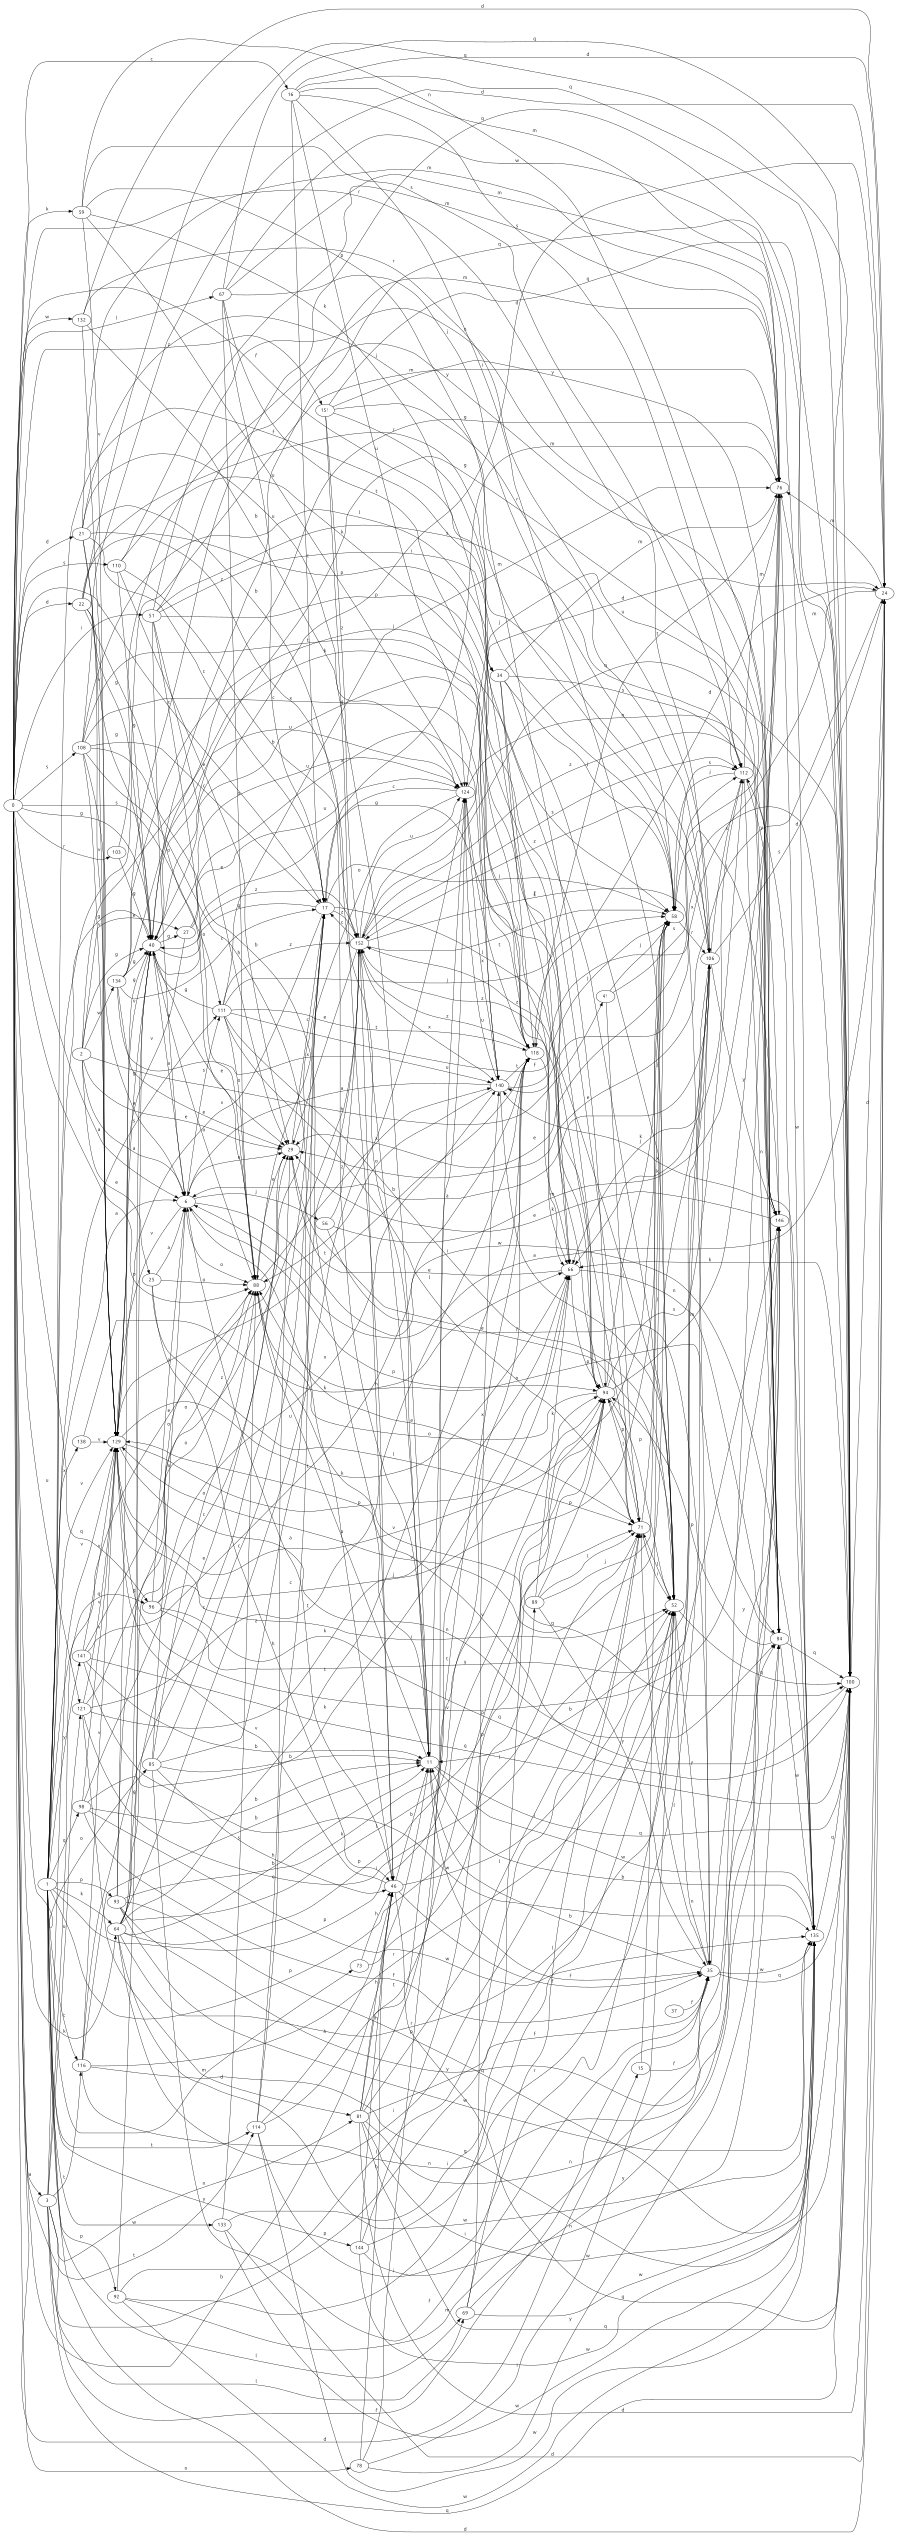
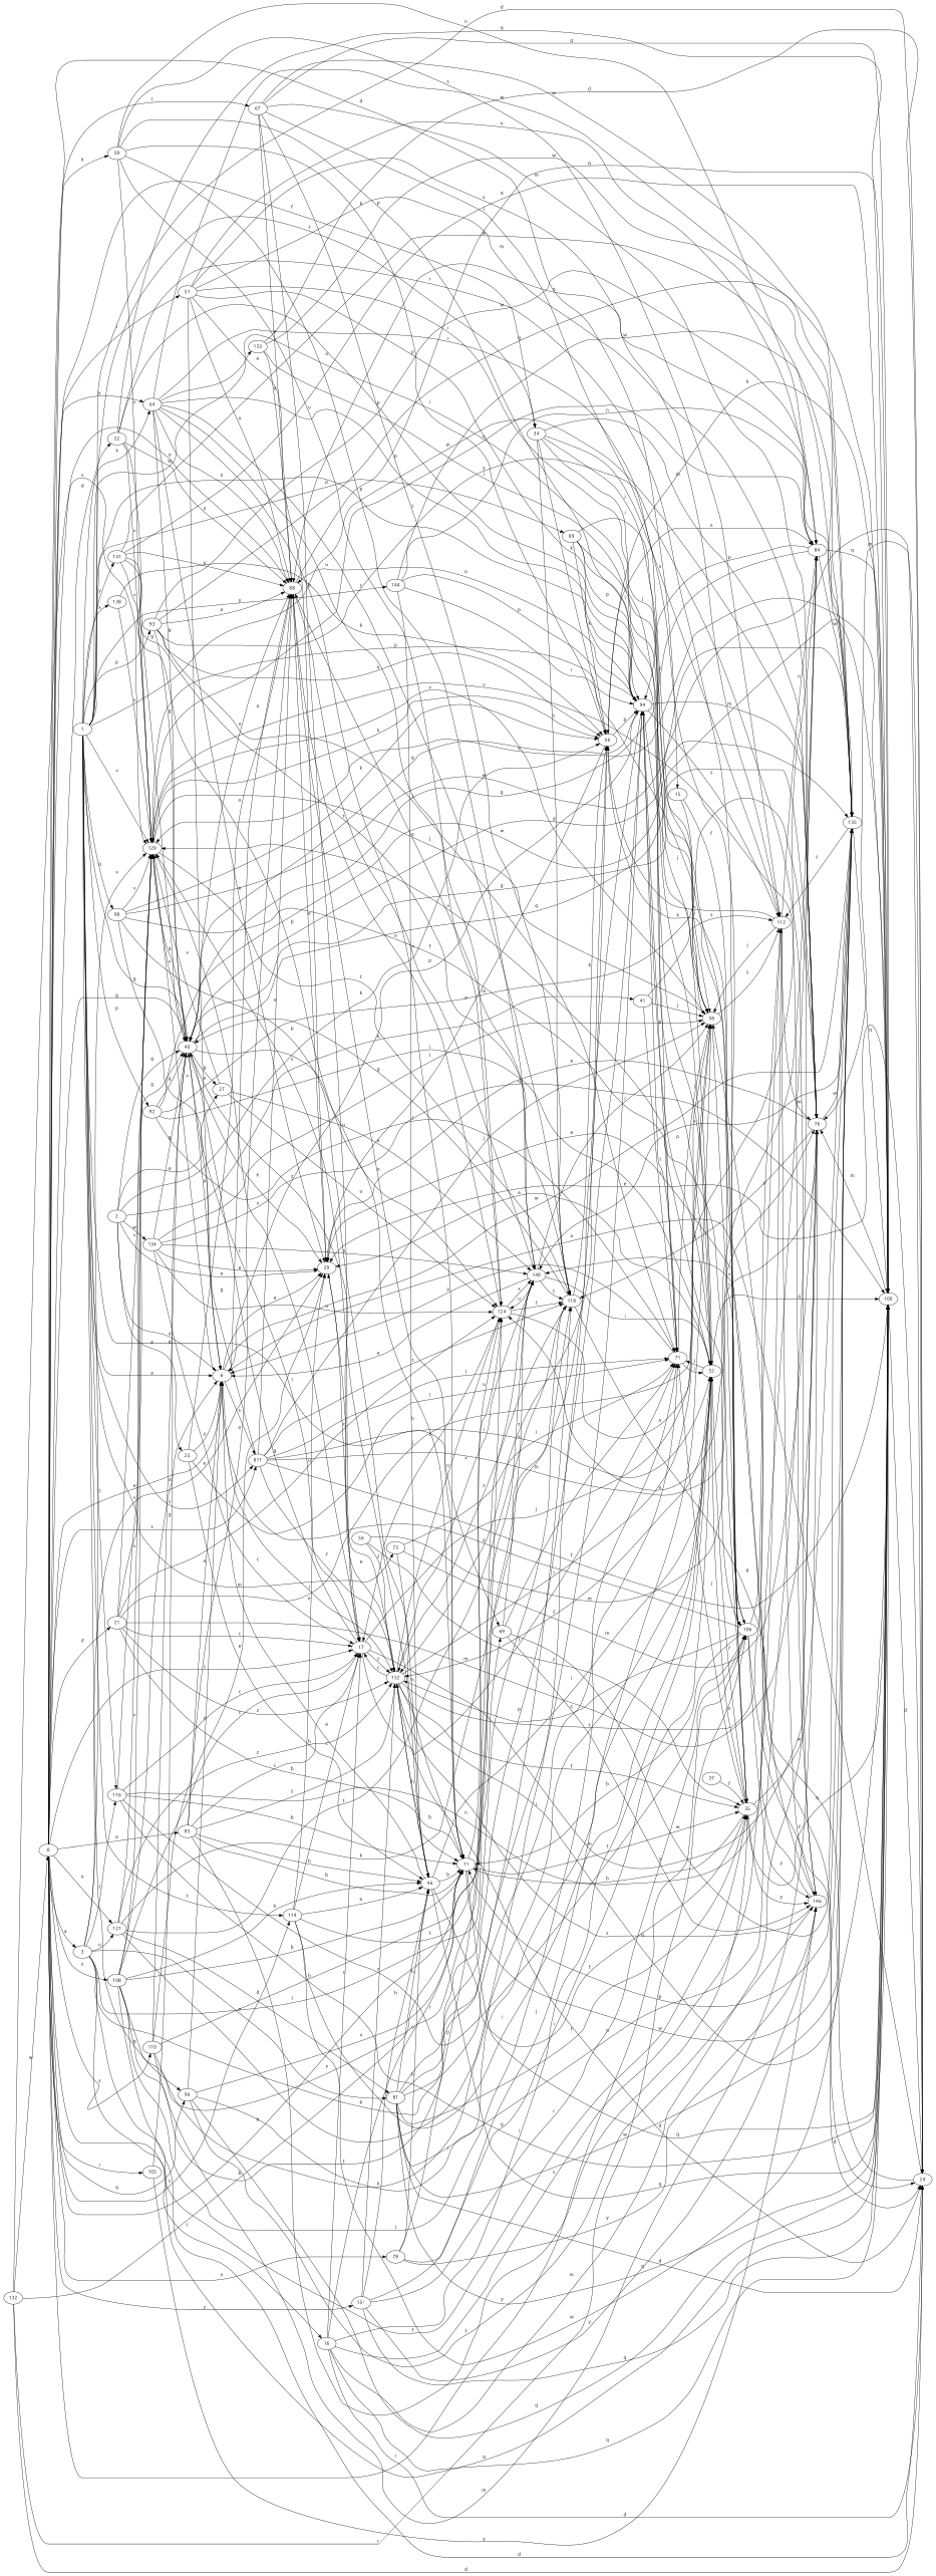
  strict digraph {
    fontname=Ubuntu
    rankdir=LR
    node [fontname=Ubuntu]
    edge [fontname=Ubuntu]
    0
    3
    6
    11
    16
    17
    n7 [label=15]
    21
    22
    34
    40
    51
    59
    64
    67
    78
    85
    88
    96
    103
    106
    108
    110
-   111
+   111 [label=811]
    114
    121
    132
    151
    69
    94
    116
    129
    29
    35
    81
    100
    56
    135
    124
    24
    76
    52
    112
    58
    71
    152
    n47 [label=66]
    118
    37
    27
    n51 [label=84]
    140
    46
    146
    1
    73
    89
    92
    93
    98
    133
    138
    141
    144
    2
    25
    41
    134
    0 -> 3 [label=a]
    0 -> 6 [label=a]
    0 -> 11 [label=b]
    0 -> 16 [label=c]
    0 -> 17 [label=c]
    0 -> n7 [label=d]
    0 -> 21 [label=d]
    0 -> 22 [label=d]
    0 -> 34 [label=f]
    0 -> 40 [label=g]
    0 -> 51 [label=i]
    0 -> 59 [label=k]
    0 -> 64 [label=k]
    0 -> 67 [label=l]
    0 -> 78 [label=n]
    0 -> 85 [label=o]
    0 -> 88 [label=o]
    0 -> 96 [label=q]
    0 -> 103 [label=r]
    0 -> 106 [label=r]
    0 -> 108 [label=s]
    0 -> 110 [label=s]
    0 -> 111 [label=s]
    0 -> 114 [label=t]
    0 -> 121 [label=u]
-   0 -> 132 [label=w]
+   132 -> 0 [label=w]
    0 -> 151 [label=z]
    3 -> 121 [label=u]
    3 -> 69 [label=l]
    3 -> 94 [label=p]
    3 -> 116 [label=t]
    3 -> 129 [label=v]
    3 -> 29 [label=e]
    3 -> 35 [label=f]
    3 -> 81 [label=n]
    3 -> 100 [label=q]
    6 -> 88 [label=o]
    6 -> 111 [label=s]
    6 -> 94 [label=p]
    6 -> 129 [label=v]
    6 -> 29 [label=e]
-   6 -> 56 [label=j]
+   6 -> 152 [label=j]
    6 -> 135 [label=w]
    11 -> 88 [label=o]
    11 -> 35 [label=f]
    11 -> 100 [label=q]
    11 -> 135 [label=w]
    11 -> 124 [label=u]
    16 -> 17 [label=c]
    16 -> 100 [label=q]
    16 -> 124 [label=u]
    16 -> 24 [label=d]
    16 -> 76 [label=m]
    16 -> 52 [label=i]
    16 -> 112 [label=s]
    17 -> 40 [label=g]
    17 -> 129 [label=v]
    17 -> 76 [label=m]
    17 -> 58 [label=j]
    17 -> 71 [label=l]
    17 -> 152 [label=z]
    n7 -> 35 [label=f]
    n7 -> 58 [label=j]
    21 -> 11 [label=b]
    21 -> 17 [label=c]
    21 -> 40 [label=g]
    21 -> 129 [label=v]
    21 -> 124 [label=u]
    21 -> 76 [label=m]
    21 -> 58 [label=j]
    21 -> 152 [label=z]
    22 -> 40 [label=g]
    22 -> 88 [label=o]
    22 -> 106 [label=r]
    22 -> 94 [label=p]
    22 -> 129 [label=v]
    22 -> 100 [label=q]
    34 -> 76 [label=m]
    34 -> 52 [label=i]
    34 -> 112 [label=s]
    34 -> 58 [label=j]
    34 -> n47 [label=k]
    34 -> 118 [label=t]
    40 -> 6 [label=a]
    40 -> 88 [label=o]
    40 -> 129 [label=v]
    40 -> 29 [label=e]
    40 -> 100 [label=q]
    40 -> 124 [label=u]
    40 -> 24 [label=d]
    40 -> 152 [label=z]
    40 -> 27 [label=g]
    51 -> 6 [label=a]
    51 -> 88 [label=o]
    51 -> 94 [label=p]
    51 -> 29 [label=e]
    51 -> 76 [label=m]
    51 -> 52 [label=i]
    51 -> 112 [label=s]
    51 -> n51 [label=n]
    59 -> 94 [label=p]
    59 -> 129 [label=v]
    59 -> 124 [label=u]
    59 -> 112 [label=s]
    59 -> n47 [label=k]
    59 -> n51 [label=n]
+   59 -> 140 [label=x]
    64 -> 11 [label=b]
    64 -> 40 [label=g]
    64 -> 88 [label=o]
    64 -> 106 [label=r]
    64 -> 94 [label=p]
    64 -> 29 [label=e]
    64 -> 135 [label=w]
    64 -> 124 [label=u]
    64 -> 52 [label=i]
    64 -> 118 [label=t]
    67 -> 17 [label=c]
    67 -> 88 [label=o]
    67 -> 100 [label=q]
    67 -> 135 [label=w]
    67 -> 76 [label=m]
    67 -> 58 [label=j]
    67 -> 118 [label=t]
    78 -> 124 [label=p]
    78 -> 52 [label=i]
    78 -> 46 [label=h]
    78 -> 146 [label=y]
    85 -> 6 [label=a]
    85 -> 11 [label=b]
    85 -> 17 [label=c]
    85 -> 88 [label=o]
    85 -> 35 [label=f]
    85 -> 152 [label=z]
    85 -> 46 [label=h]
    88 -> 29 [label=e]
    88 -> 100 [label=q]
    88 -> 140 [label=x]
    96 -> 6 [label=a]
    96 -> 100 [label=q]
    96 -> 52 [label=i]
    96 -> 140 [label=x]
    96 -> 146 [label=y]
    103 -> 40 [label=g]
    103 -> 146 [label=y]
    106 -> 6 [label=a]
    106 -> 11 [label=b]
    106 -> 129 [label=v]
    106 -> 24 [label=d]
    106 -> 112 [label=s]
    106 -> 152 [label=z]
    106 -> n47 [label=k]
    106 -> 146 [label=y]
    108 -> 6 [label=a]
    108 -> 11 [label=b]
    108 -> 17 [label=c]
    108 -> 129 [label=v]
    108 -> 24 [label=d]
    108 -> 71 [label=l]
    108 -> 118 [label=t]
    108 -> 140 [label=x]
    108 -> 46 [label=h]
    110 -> 11 [label=b]
    110 -> 40 [label=g]
    110 -> 29 [label=e]
    110 -> 76 [label=m]
    110 -> n47 [label=k]
    111 -> 40 [label=g]
    111 -> 88 [label=o]
    111 -> 100 [label=f]
    111 -> 76 [label=m]
    111 -> 52 [label=i]
    111 -> 58 [label=j]
    111 -> 71 [label=l]
    111 -> 152 [label=z]
    111 -> 118 [label=t]
    114 -> 17 [label=c]
    114 -> 29 [label=e]
    114 -> 135 [label=w]
    114 -> 52 [label=i]
    114 -> 118 [label=t]
    114 -> 46 [label=h]
    121 -> 129 [label=v]
    121 -> 81 [label=d]
    121 -> 52 [label=i]
    121 -> 152 [label=z]
    121 -> n47 [label=k]
    121 -> 118 [label=t]
    132 -> 11 [label=b]
    132 -> 106 [label=r]
    132 -> 129 [label=v]
    132 -> 24 [label=d]
    151 -> 106 [label=r]
    151 -> 100 [label=q]
    151 -> 58 [label=j]
    151 -> 152 [label=z]
    151 -> 46 [label=h]
    151 -> 146 [label=y]
    69 -> 135 [label=w]
    69 -> 71 [label=l]
    69 -> 140 [label=x]
    69 -> 146 [label=y]
    94 -> 40 [label=g]
    94 -> 88 [label=o]
    94 -> 76 [label=m]
    94 -> 52 [label=p]
    94 -> 112 [label=s]
    94 -> 58 [label=j]
    94 -> 71 [label=l]
    94 -> 152 [label=z]
    116 -> 11 [label=b]
    116 -> 17 [label=c]
    116 -> 106 [label=r]
    116 -> 129 [label=v]
    116 -> 100 [label=q]
    116 -> n51 [label=n]
    129 -> 40 [label=g]
    129 -> 94 [label=p]
    129 -> 58 [label=j]
    129 -> n47 [label=k]
    129 -> 118 [label=t]
    129 -> n51 [label=n]
    29 -> 17 [label=c]
    35 -> 11 [label=b]
    35 -> 100 [label=q]
    35 -> 135 [label=w]
    35 -> 52 [label=n]
    35 -> 71 [label=l]
    35 -> 146 [label=y]
    81 -> 94 [label=p]
    81 -> 35 [label=f]
    81 -> 100 [label=q]
    81 -> 135 [label=w]
    81 -> 24 [label=d]
    81 -> 71 [label=l]
    81 -> 118 [label=t]
    81 -> n51 [label=n]
    81 -> 46 [label=h]
    100 -> 129 [label=v]
    100 -> 24 [label=d]
    100 -> 76 [label=m]
    100 -> n47 [label=k]
    56 -> 35 [label=f]
    56 -> 76 [label=m]
    56 -> 152 [label=z]
    135 -> 11 [label=b]
    135 -> 100 [label=q]
    135 -> 112 [label=s]
    135 -> 140 [label=x]
    124 -> 17 [label=c]
    124 -> 88 [label=o]
    124 -> 118 [label=t]
    124 -> n51 [label=n]
    124 -> 140 [label=x]
    24 -> 6 [label=a]
    24 -> 29 [label=e]
    24 -> 76 [label=m]
    24 -> 140 [label=x]
    76 -> 40 [label=g]
    76 -> 29 [label=e]
    76 -> 135 [label=w]
    76 -> 118 [label=t]
    52 -> 29 [label=e]
    52 -> 35 [label=f]
    52 -> 100 [label=q]
    52 -> 71 [label=l]
    52 -> 152 [label=z]
    112 -> 76 [label=m]
    112 -> 58 [label=j]
    112 -> n47 [label=k]
    112 -> n51 [label=n]
    112 -> 146 [label=y]
    58 -> 106 [label=r]
    58 -> 129 [label=v]
    58 -> 112 [label=s]
    71 -> 6 [label=a]
    71 -> 94 [label=p]
    71 -> 52 [label=i]
    71 -> 58 [label=j]
    152 -> 11 [label=b]
    152 -> 17 [label=c]
    152 -> 29 [label=e]
    152 -> 35 [label=f]
    152 -> 100 [label=q]
    152 -> 124 [label=u]
    152 -> 24 [label=d]
    152 -> 112 [label=s]
    152 -> 58 [label=j]
    152 -> 140 [label=x]
    152 -> 46 [label=h]
    n47 -> 94 [label=p]
    n47 -> 29 [label=e]
    n47 -> n51 [label=n]
    118 -> 40 [label=g]
    118 -> 24 [label=d]
    118 -> 152 [label=z]
    118 -> n47 [label=k]
    37 -> 35 [label=f]
    27 -> 129 [label=v]
    27 -> 124 [label=u]
    27 -> 140 [label=x]
    n51 -> 40 [label=g]
    n51 -> 88 [label=o]
    n51 -> 94 [label=p]
    n51 -> 100 [label=q]
    n51 -> 135 [label=w]
    n51 -> 124 [label=u]
    140 -> 6 [label=a]
    140 -> 88 [label=o]
    140 -> 124 [label=u]
    140 -> 52 [label=i]
    140 -> 58 [label=j]
    140 -> 118 [label=t]
    46 -> 6 [label=a]
    46 -> 11 [label=b]
    46 -> 129 [label=v]
    46 -> 35 [label=f]
    46 -> 100 [label=q]
    46 -> 52 [label=i]
    146 -> 129 [label=v]
    146 -> 29 [label=e]
    146 -> 58 [label=j]
    146 -> 152 [label=z]
    1 -> 6 [label=a]
    1 -> 34 [label=f]
    1 -> 40 [label=g]
    1 -> 64 [label=k]
    1 -> 96 [label=q]
    1 -> 111 [label=s]
    1 -> 114 [label=t]
    1 -> 69 [label=l]
    1 -> 94 [label=p]
    1 -> 116 [label=t]
    1 -> 129 [label=v]
    1 -> 24 [label=d]
    1 -> 76 [label=m]
    1 -> 73 [label=m]
    1 -> 89 [label=p]
    1 -> 92 [label=p]
    1 -> 93 [label=p]
    1 -> 98 [label=q]
    1 -> 133 [label=w]
    1 -> 138 [label=x]
    1 -> 141 [label=y]
    1 -> 144 [label=y]
+   73 -> 76 [label=m]
    73 -> 71 [label=l]
    73 -> 46 [label=h]
    89 -> 94 [label=p]
    89 -> 35 [label=f]
    89 -> 58 [label=j]
    89 -> 71 [label=l]
    89 -> n47 [label=k]
    92 -> 40 [label=g]
    92 -> 135 [label=w]
    92 -> 76 [label=m]
    92 -> 52 [label=i]
    92 -> 71 [label=l]
    93 -> 40 [label=g]
    93 -> 88 [label=o]
    93 -> 100 [label=q]
    93 -> 135 [label=w]
    93 -> 71 [label=l]
    93 -> n47 [label=k]
    93 -> 146 [label=y]
    98 -> 11 [label=b]
    98 -> 17 [label=c]
    98 -> 129 [label=v]
    98 -> 35 [label=f]
    98 -> 135 [label=w]
    98 -> n47 [label=k]
-   133 -> 88 [label=s]
+   133 -> 88 [label=o]
    133 -> 135 [label=w]
    133 -> 24 [label=d]
    133 -> 52 [label=i]
    138 -> 129 [label=v]
    138 -> n47 [label=k]
    141 -> 11 [label=b]
    141 -> 88 [label=o]
    141 -> 129 [label=v]
    141 -> 100 [label=q]
    141 -> 135 [label=w]
    141 -> 118 [label=t]
    144 -> 106 [label=r]
    144 -> 94 [label=p]
    144 -> 135 [label=w]
    144 -> n51 [label=n]
    144 -> 46 [label=h]
    2 -> 6 [label=a]
    2 -> 40 [label=g]
    2 -> 29 [label=e]
    2 -> n47 [label=k]
    2 -> 27 [label=e]
    2 -> 25 [label=e]
    2 -> 41 [label=h]
    2 -> 134 [label=w]
    25 -> 6 [label=a]
    25 -> 88 [label=o]
    25 -> 71 [label=l]
    25 -> 46 [label=h]
    41 -> 112 [label=s]
    41 -> 58 [label=j]
    41 -> 71 [label=l]
    134 -> 17 [label=c]
    134 -> 40 [label=g]
    134 -> 29 [label=e]
    134 -> 100 [label=q]
    134 -> 124 [label=u]
    134 -> 58 [label=j]
    134 -> 140 [label=x]
  }
